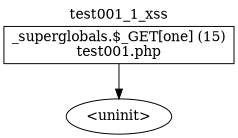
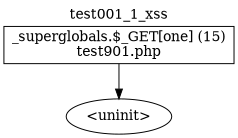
  digraph {
    label=test001_1_xss
    labelloc=t
-   n1 [label="_superglobals.$_GET[one] (15)\ntest001.php" shape=box]
+   n1 [label="_superglobals.$_GET[one] (15)\ntest901.php" shape=box]
    n2 [label="<uninit>" shape=ellipse]
    n1 -> n2
  }
